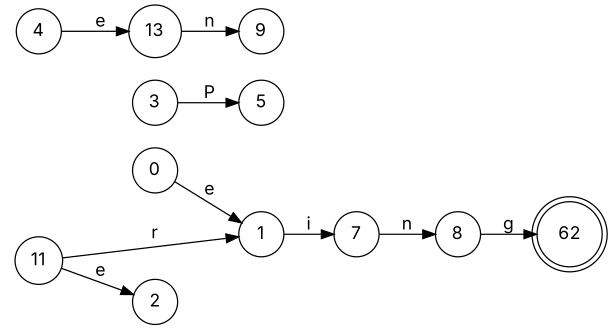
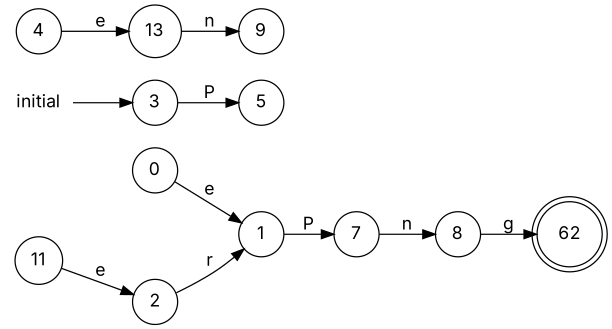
  digraph {
    fontname=Inter
    rankdir=LR
    node [fontname=Inter shape=circle]
    edge [fontname=Inter]
    0
    1
    7
    8
    n5 [label=62 shape=doublecircle]
    2
    3
    5
    n9 [label=13]
    4
+   initial [shape=plaintext]
    9
    11
    0 -> 1 [label=e]
-   1 -> 7 [label=i]
+   1 -> 7 [label=P]
    7 -> 8 [label=n]
    8 -> n5 [label=g]
-   11 -> 1 [label=r]
+   2 -> 1 [label=r]
    3 -> 5 [label=P]
    n9 -> 9 [label=n]
    4 -> n9 [label=e]
+   initial -> 3
    11 -> 2 [label=e]
  }
